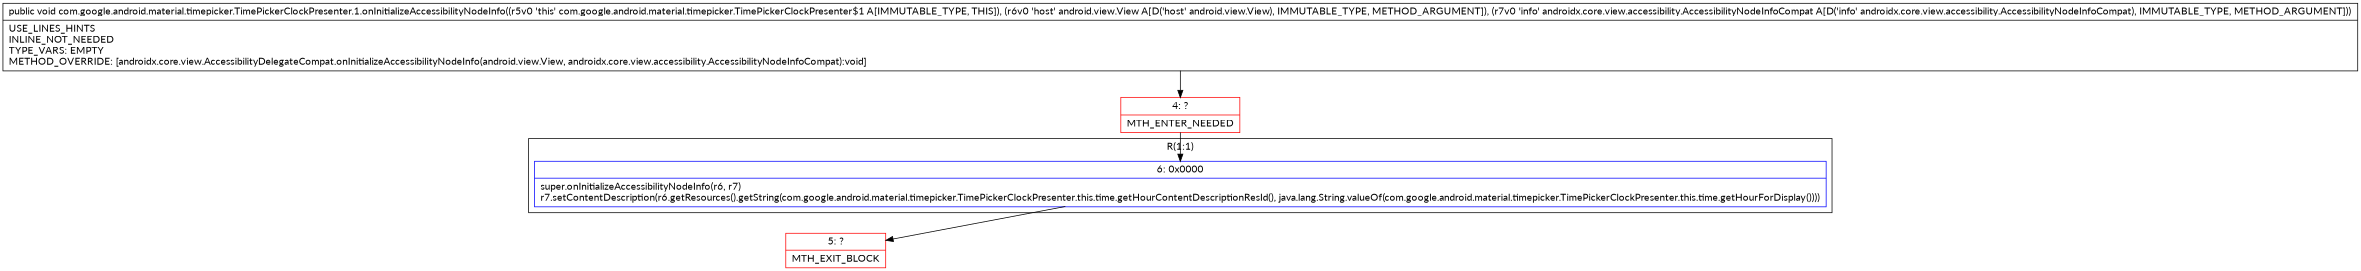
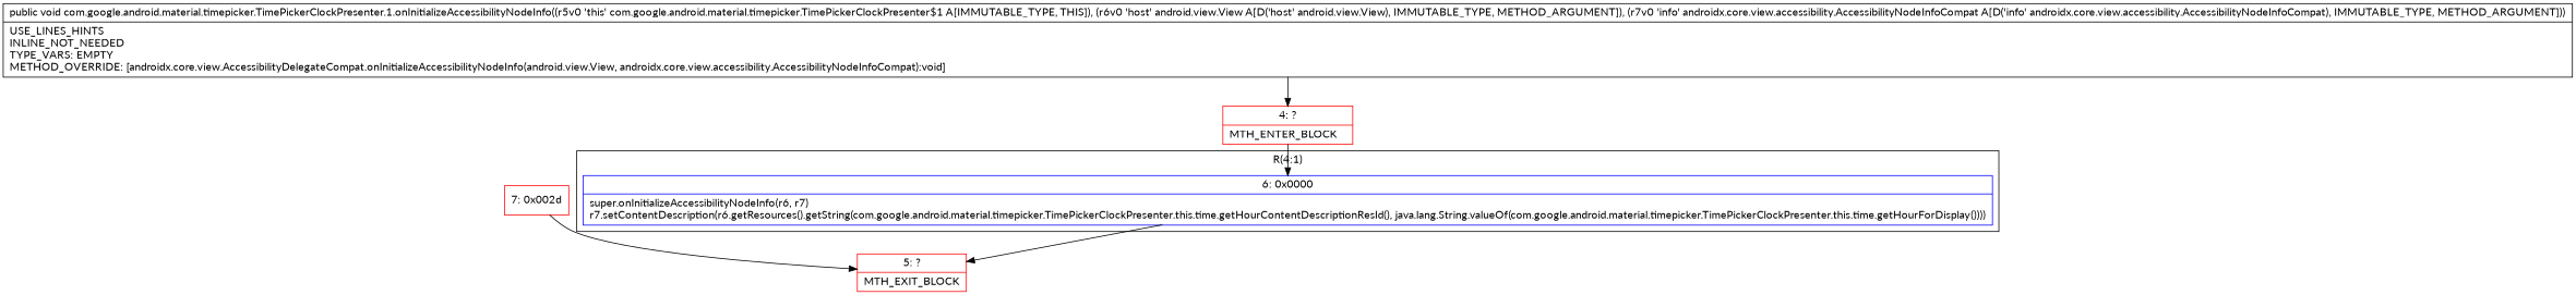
  digraph {
    fontname=Lato
    node [color=red fontname=Lato shape=record]
    edge [fontname=Lato]
    n1 [color=blue label="{6\:\ 0x0000|super.onInitializeAccessibilityNodeInfo(r6, r7)\lr7.setContentDescription(r6.getResources().getString(com.google.android.material.timepicker.TimePickerClockPresenter.this.time.getHourContentDescriptionResId(), java.lang.String.valueOf(com.google.android.material.timepicker.TimePickerClockPresenter.this.time.getHourForDisplay())))\l}"]
    n2 [label="{5\:\ ?|MTH_EXIT_BLOCK\l}"]
-   n4 [label="{4\:\ ?|MTH_ENTER_NEEDED\l}"]
+   n3 [label="{7\:\ 0x002d}"]
+   n4 [label="{4\:\ ?|MTH_ENTER_BLOCK\l}"]
    n5 [label="{public void com.google.android.material.timepicker.TimePickerClockPresenter.1.onInitializeAccessibilityNodeInfo((r5v0 'this' com.google.android.material.timepicker.TimePickerClockPresenter$1 A[IMMUTABLE_TYPE, THIS]), (r6v0 'host' android.view.View A[D('host' android.view.View), IMMUTABLE_TYPE, METHOD_ARGUMENT]), (r7v0 'info' androidx.core.view.accessibility.AccessibilityNodeInfoCompat A[D('info' androidx.core.view.accessibility.AccessibilityNodeInfoCompat), IMMUTABLE_TYPE, METHOD_ARGUMENT]))  | USE_LINES_HINTS\lINLINE_NOT_NEEDED\lTYPE_VARS: EMPTY\lMETHOD_OVERRIDE: [androidx.core.view.AccessibilityDelegateCompat.onInitializeAccessibilityNodeInfo(android.view.View, androidx.core.view.accessibility.AccessibilityNodeInfoCompat):void]\l}" color=""]
    subgraph cluster_1 {
-     label="R(1:1)"
+     label="R(4:1)"
      n1
    }
    n1 -> n2
+   n3 -> n2
    n4 -> n1
    n5 -> n4
  }
